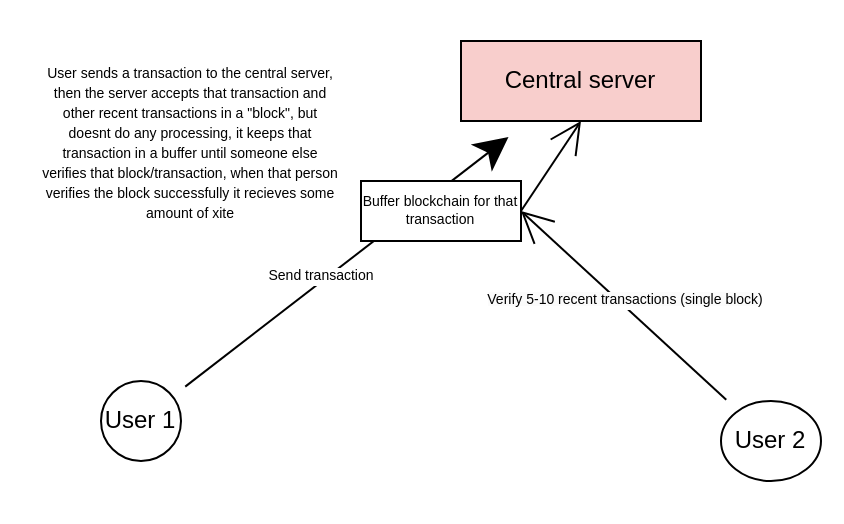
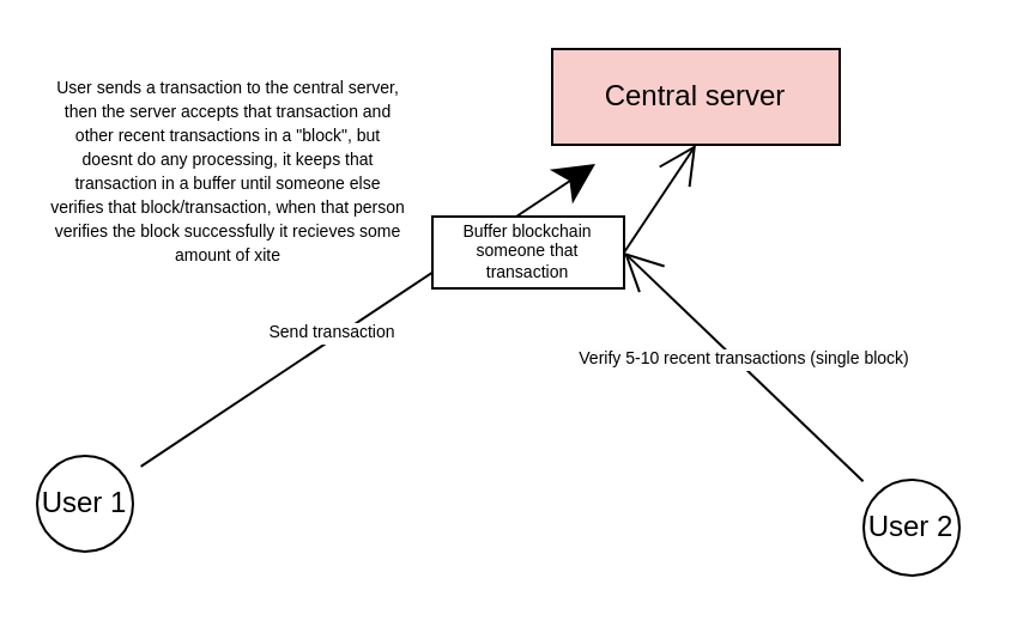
  <mxCell id="0" />
  <mxCell id="1" parent="0" />
  <mxCell id="2" value="Central server" style="rounded=0;whiteSpace=wrap;html=1;fillColor=#f8cecc;" vertex="1" parent="1"><mxGeometry x="230" y="20" width="120" height="40" as="geometry" /></mxCell>
- <mxCell id="3" value="User 1" style="ellipse;whiteSpace=wrap;html=1;" vertex="1" parent="1"><mxGeometry x="50" y="190" width="40" height="40" as="geometry" /></mxCell>
+ <mxCell id="3" value="User 1" style="ellipse;whiteSpace=wrap;html=1;" vertex="1" parent="1"><mxGeometry x="15" y="190" width="40" height="40" as="geometry" /></mxCell>
  <mxCell id="4" value="" style="edgeStyle=none;orthogonalLoop=1;jettySize=auto;html=1;rounded=0;endArrow=classic;startSize=14;endSize=14;sourcePerimeterSpacing=8;targetPerimeterSpacing=8;curved=1;" edge="1" parent="1" source="3" target="2"><mxGeometry width="140" relative="1" as="geometry"><mxPoint x="240" y="150" as="sourcePoint" /><mxPoint x="380" y="150" as="targetPoint" /><Array as="points" /></mxGeometry></mxCell>
  <mxCell id="5" value="Send transaction" style="edgeLabel;html=1;align=center;verticalAlign=middle;resizable=0;points=[];fontSize=7;" vertex="1" connectable="0" parent="4"><mxGeometry x="-0.146" y="3" relative="1" as="geometry"><mxPoint as="offset" /></mxGeometry></mxCell>
  <mxCell id="6" value="&lt;p style=&quot;line-height: 75%;&quot;&gt;&lt;font style=&quot;font-size: 7px;&quot;&gt;User sends a transaction to the central server, then the server accepts that transaction and other recent transactions in a &quot;block&quot;, but doesnt do any processing, it keeps that transaction in a buffer until someone else verifies that block/transaction, when that person verifies the block successfully it recieves some amount of xite&lt;/font&gt;&lt;/p&gt;" style="text;strokeColor=none;fillColor=none;html=1;align=center;verticalAlign=middle;whiteSpace=wrap;rounded=0;" vertex="1" parent="1"><mxGeometry x="20" y="30" width="150" height="80" as="geometry" /></mxCell>
- <mxCell id="7" value="Buffer blockchain for that transaction" style="rounded=0;whiteSpace=wrap;html=1;fontSize=7;" vertex="1" parent="1"><mxGeometry x="180" y="90" width="80" height="30" as="geometry" /></mxCell>
- <mxCell id="8" value="User 2" style="ellipse;whiteSpace=wrap;html=1;" vertex="1" parent="1"><mxGeometry x="360" y="200" width="50" height="40" as="geometry" /></mxCell>
+ <mxCell id="7" value="Buffer blockchain someone that transaction" style="rounded=0;whiteSpace=wrap;html=1;fontSize=7;" vertex="1" parent="1"><mxGeometry x="180" y="90" width="80" height="30" as="geometry" /></mxCell>
+ <mxCell id="8" value="User 2" style="ellipse;whiteSpace=wrap;html=1;" vertex="1" parent="1"><mxGeometry x="360" y="200" width="40" height="40" as="geometry" /></mxCell>
  <mxCell id="9" value="" style="edgeStyle=none;orthogonalLoop=1;jettySize=auto;html=1;rounded=0;fontSize=7;endArrow=open;startSize=14;endSize=14;sourcePerimeterSpacing=8;targetPerimeterSpacing=8;curved=1;entryX=1;entryY=0.5;entryDx=0;entryDy=0;" edge="1" parent="1" source="8" target="7"><mxGeometry width="140" relative="1" as="geometry"><mxPoint x="210" y="140" as="sourcePoint" /><mxPoint x="350" y="140" as="targetPoint" /><Array as="points" /></mxGeometry></mxCell>
  <mxCell id="10" value="&lt;span style=&quot;background-color: rgb(251, 251, 251);&quot;&gt;Verify 5-10 recent transactions (single block)&lt;/span&gt;" style="edgeLabel;html=1;align=center;verticalAlign=middle;resizable=0;points=[];fontSize=7;" vertex="1" connectable="0" parent="9"><mxGeometry x="-0.223" y="-1" relative="1" as="geometry"><mxPoint x="-12" y="-13" as="offset" /></mxGeometry></mxCell>
  <mxCell id="11" value="" style="edgeStyle=none;orthogonalLoop=1;jettySize=auto;html=1;rounded=0;fontSize=7;endArrow=open;startSize=14;endSize=14;sourcePerimeterSpacing=8;targetPerimeterSpacing=8;curved=1;entryX=0.5;entryY=1;entryDx=0;entryDy=0;exitX=1;exitY=0.5;exitDx=0;exitDy=0;" edge="1" parent="1" source="7" target="2"><mxGeometry width="140" relative="1" as="geometry"><mxPoint x="250" y="130" as="sourcePoint" /><mxPoint x="340" y="80" as="targetPoint" /><Array as="points" /></mxGeometry></mxCell>
